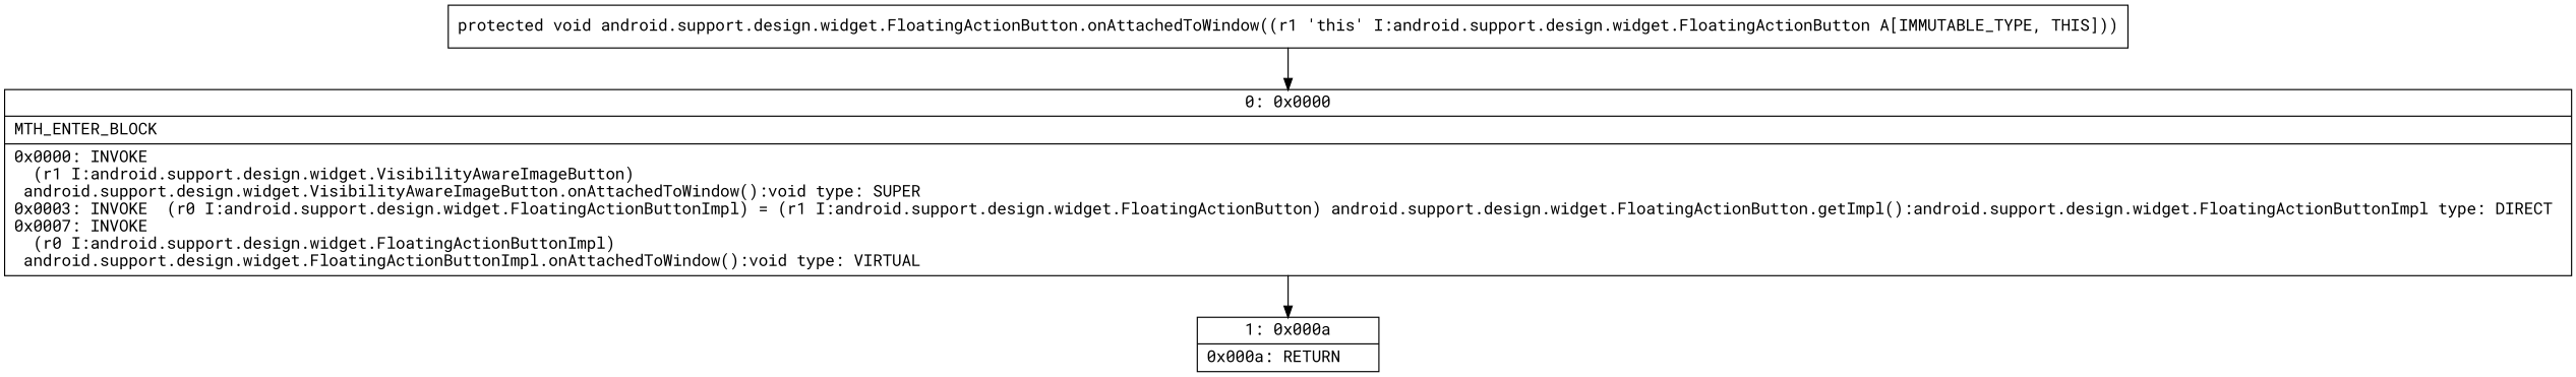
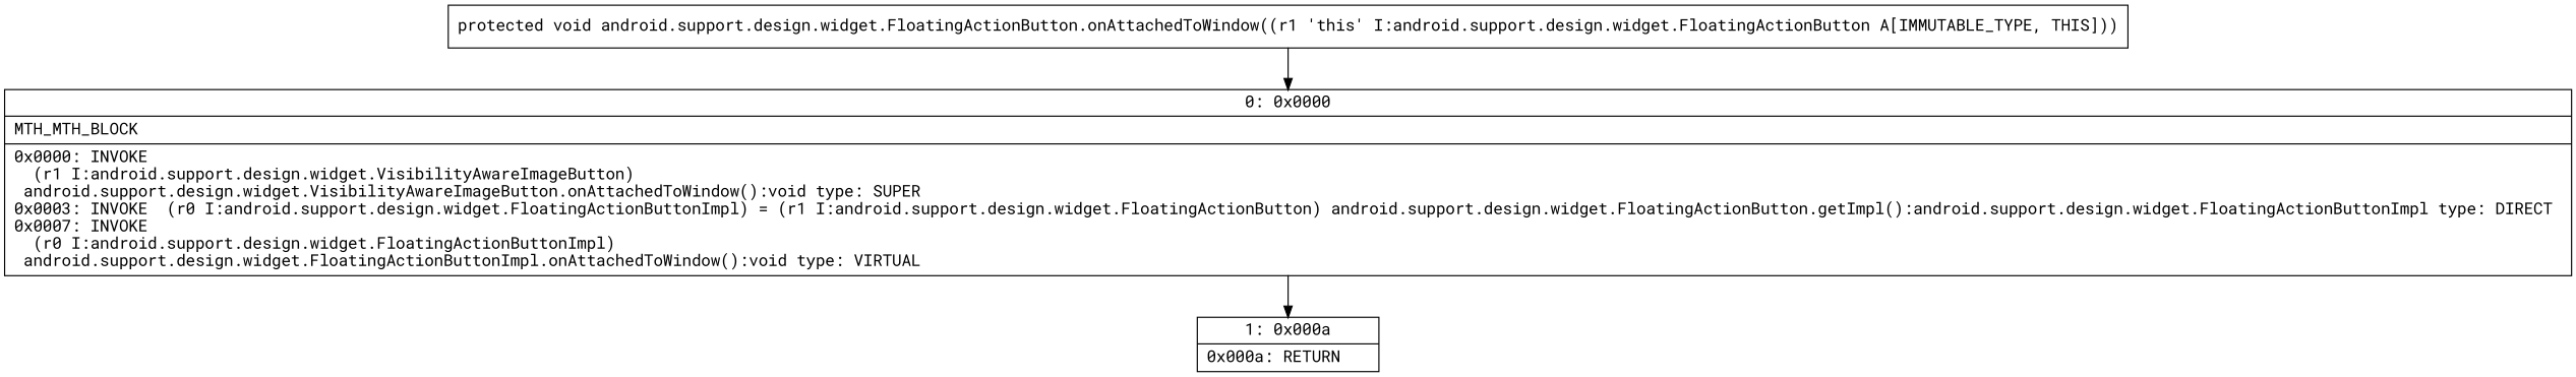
  digraph {
    fontname="Roboto Mono"
    node [shape=record fontname="Roboto Mono"]
    edge [fontname="Roboto Mono"]
-   n1 [label="{0\:\ 0x0000|MTH_ENTER_BLOCK\l|0x0000: INVOKE  \l  (r1 I:android.support.design.widget.VisibilityAwareImageButton)\l android.support.design.widget.VisibilityAwareImageButton.onAttachedToWindow():void type: SUPER \l0x0003: INVOKE  (r0 I:android.support.design.widget.FloatingActionButtonImpl) = (r1 I:android.support.design.widget.FloatingActionButton) android.support.design.widget.FloatingActionButton.getImpl():android.support.design.widget.FloatingActionButtonImpl type: DIRECT \l0x0007: INVOKE  \l  (r0 I:android.support.design.widget.FloatingActionButtonImpl)\l android.support.design.widget.FloatingActionButtonImpl.onAttachedToWindow():void type: VIRTUAL \l}"]
+   n1 [label="{0\:\ 0x0000|MTH_MTH_BLOCK\l|0x0000: INVOKE  \l  (r1 I:android.support.design.widget.VisibilityAwareImageButton)\l android.support.design.widget.VisibilityAwareImageButton.onAttachedToWindow():void type: SUPER \l0x0003: INVOKE  (r0 I:android.support.design.widget.FloatingActionButtonImpl) = (r1 I:android.support.design.widget.FloatingActionButton) android.support.design.widget.FloatingActionButton.getImpl():android.support.design.widget.FloatingActionButtonImpl type: DIRECT \l0x0007: INVOKE  \l  (r0 I:android.support.design.widget.FloatingActionButtonImpl)\l android.support.design.widget.FloatingActionButtonImpl.onAttachedToWindow():void type: VIRTUAL \l}"]
    n2 [label="{1\:\ 0x000a|0x000a: RETURN   \l}"]
    n3 [label="{protected void android.support.design.widget.FloatingActionButton.onAttachedToWindow((r1 'this' I:android.support.design.widget.FloatingActionButton A[IMMUTABLE_TYPE, THIS])) }"]
    n1 -> n2
    n3 -> n1
  }
